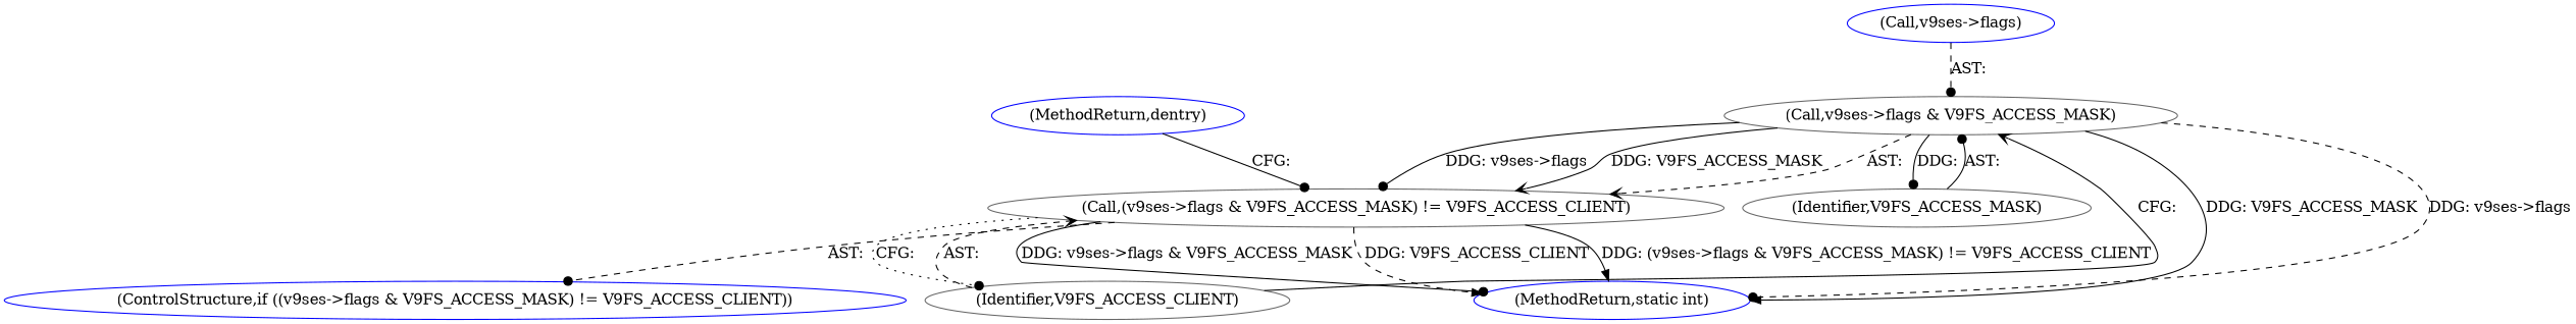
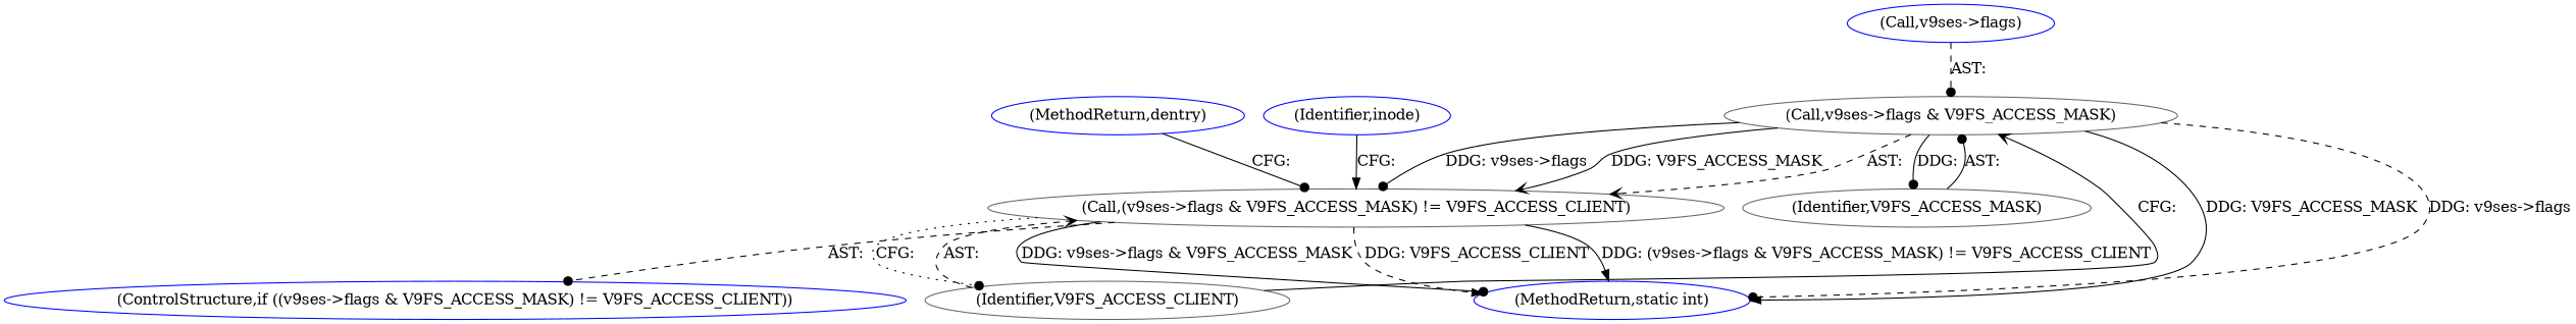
  digraph {
    node [color=blue]
    edge [arrowhead=dot style=solid]
    n1 [color=gray40 label="(Call,v9ses->flags & V9FS_ACCESS_MASK)"]
    n2 [color=gray40 label="(Call,(v9ses->flags & V9FS_ACCESS_MASK) != V9FS_ACCESS_CLIENT)"]
    n3 [label="(MethodReturn,static int)"]
    n4 [color=gray40 label="(Identifier,V9FS_ACCESS_MASK)"]
    n5 [label="(ControlStructure,if ((v9ses->flags & V9FS_ACCESS_MASK) != V9FS_ACCESS_CLIENT))"]
    n6 [color=gray40 label="(Identifier,V9FS_ACCESS_CLIENT)"]
    n7 [label="(Call,v9ses->flags)"]
    n8 [label="(MethodReturn,dentry)"]
+   n9 [label="(Identifier,inode)"]
    n1 -> n2 [arrowhead=vee label="AST: " style=dashed]
    n1 -> n2 [label="DDG: v9ses->flags"]
    n1 -> n2 [arrowhead=vee label="DDG: V9FS_ACCESS_MASK"]
    n1 -> n3 [arrowhead=normal label="DDG: V9FS_ACCESS_MASK"]
    n1 -> n3 [label="DDG: v9ses->flags" style=dashed]
    n1 -> n4 [label="DDG: "]
    n2 -> n3 [arrowhead=normal label="DDG: V9FS_ACCESS_CLIENT" style=dashed]
    n2 -> n3 [arrowhead=normal label="DDG: (v9ses->flags & V9FS_ACCESS_MASK) != V9FS_ACCESS_CLIENT"]
    n2 -> n3 [label="DDG: v9ses->flags & V9FS_ACCESS_MASK"]
    n2 -> n5 [label="AST: " style=dashed]
    n2 -> n6 [label="CFG: " style=dotted]
    n4 -> n1 [label="AST: "]
    n6 -> n1 [arrowhead=vee label="CFG: "]
    n6 -> n2 [arrowhead=vee label="AST: " style=dashed]
    n7 -> n1 [label="AST: " style=dashed]
    n8 -> n2 [label="CFG: "]
+   n9 -> n2 [arrowhead=normal label="CFG: "]
  }
